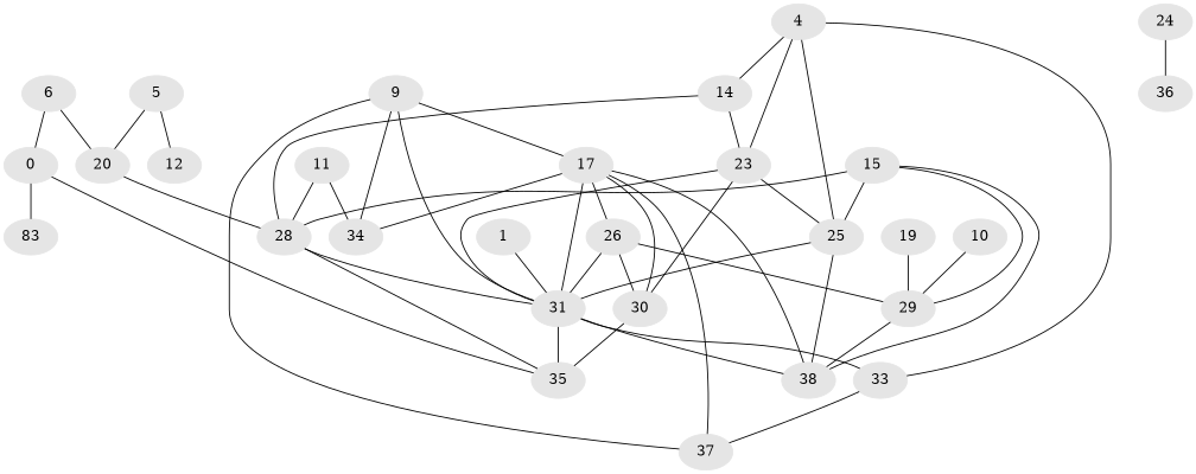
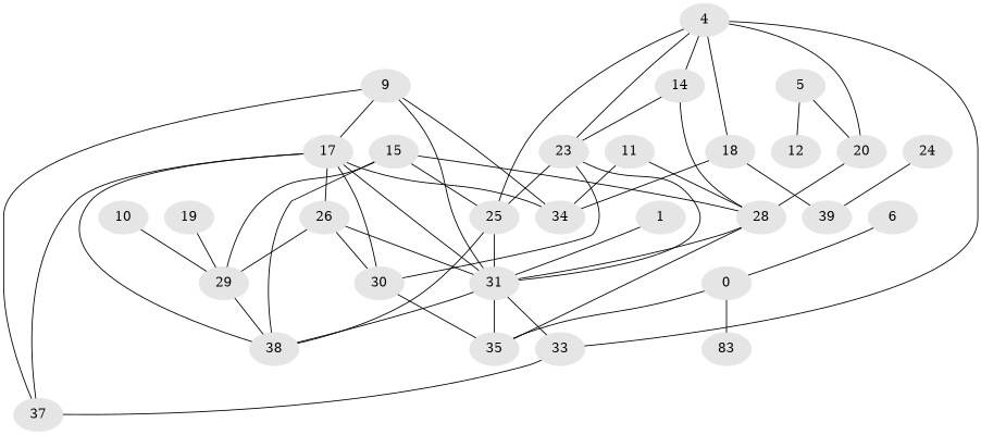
  graph {
    node [color=gray90 style=filled]
    edge [weight=1.0]
    1
    31
    33
    35
    38
    4
    14
+   18
    23
    25
    28
    34
-   36
+   36 [label=39]
    30
    37
    5
    12
    20
    6
    n20 [label=0]
    n21 [label=83]
    9
    17
    26
    10
    29
    11
    15
    19
    24
    1 -- 31
    31 -- 33
    31 -- 35 [weight=3.0]
    31 -- 38
    33 -- 37
    4 -- 33
    4 -- 14
+   4 -- 18
    4 -- 23
    4 -- 25
    14 -- 23
    14 -- 28
+   18 -- 34
+   18 -- 36
    23 -- 31
    23 -- 25
    23 -- 30
    25 -- 31 [weight=2.0]
    25 -- 38
    28 -- 31
    28 -- 35
    30 -- 35
    5 -- 12
    5 -- 20
    20 -- 28
-   6 -- 20
+   4 -- 20
    6 -- n20
    n20 -- 35
    n20 -- n21
    9 -- 31
    9 -- 34
    9 -- 37
    9 -- 17
    17 -- 31 [weight=2.0]
    17 -- 38
    17 -- 34
    17 -- 30
    17 -- 37
    17 -- 26
    26 -- 31
    26 -- 30
    26 -- 29
    10 -- 29
    29 -- 38
    11 -- 28
    11 -- 34
    15 -- 38
    15 -- 25 [weight=2.0]
    15 -- 28
    15 -- 29
    19 -- 29
    24 -- 36
  }
